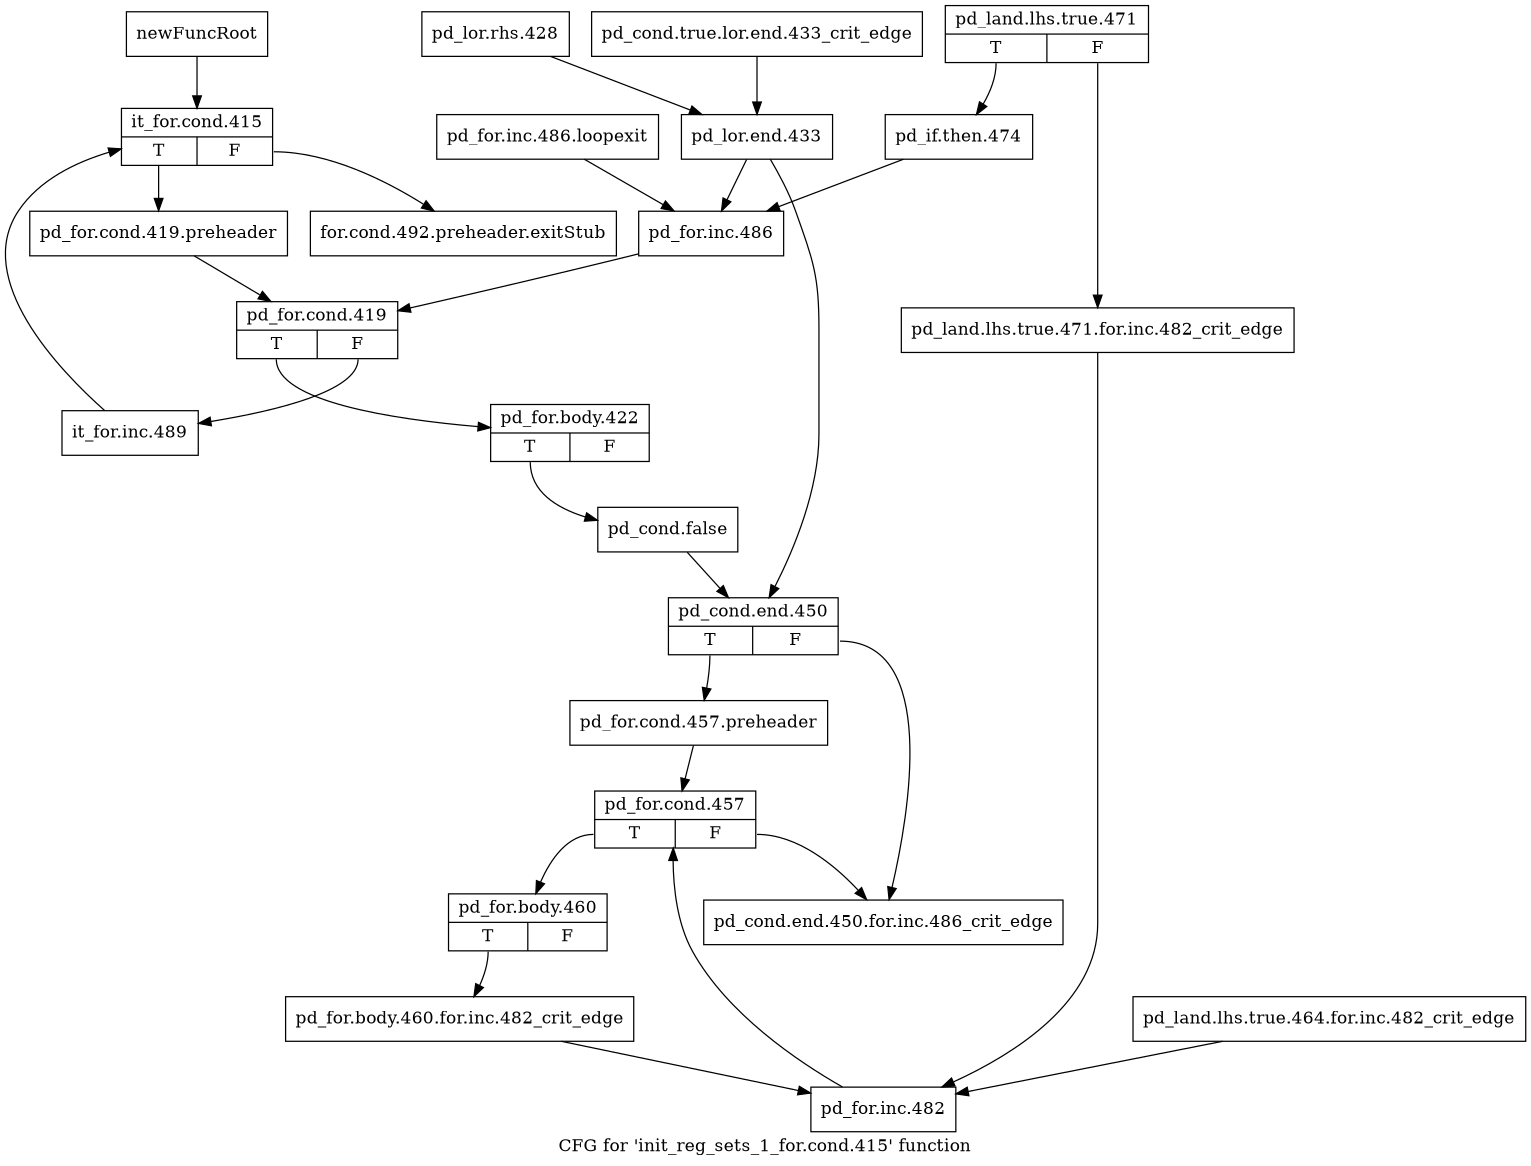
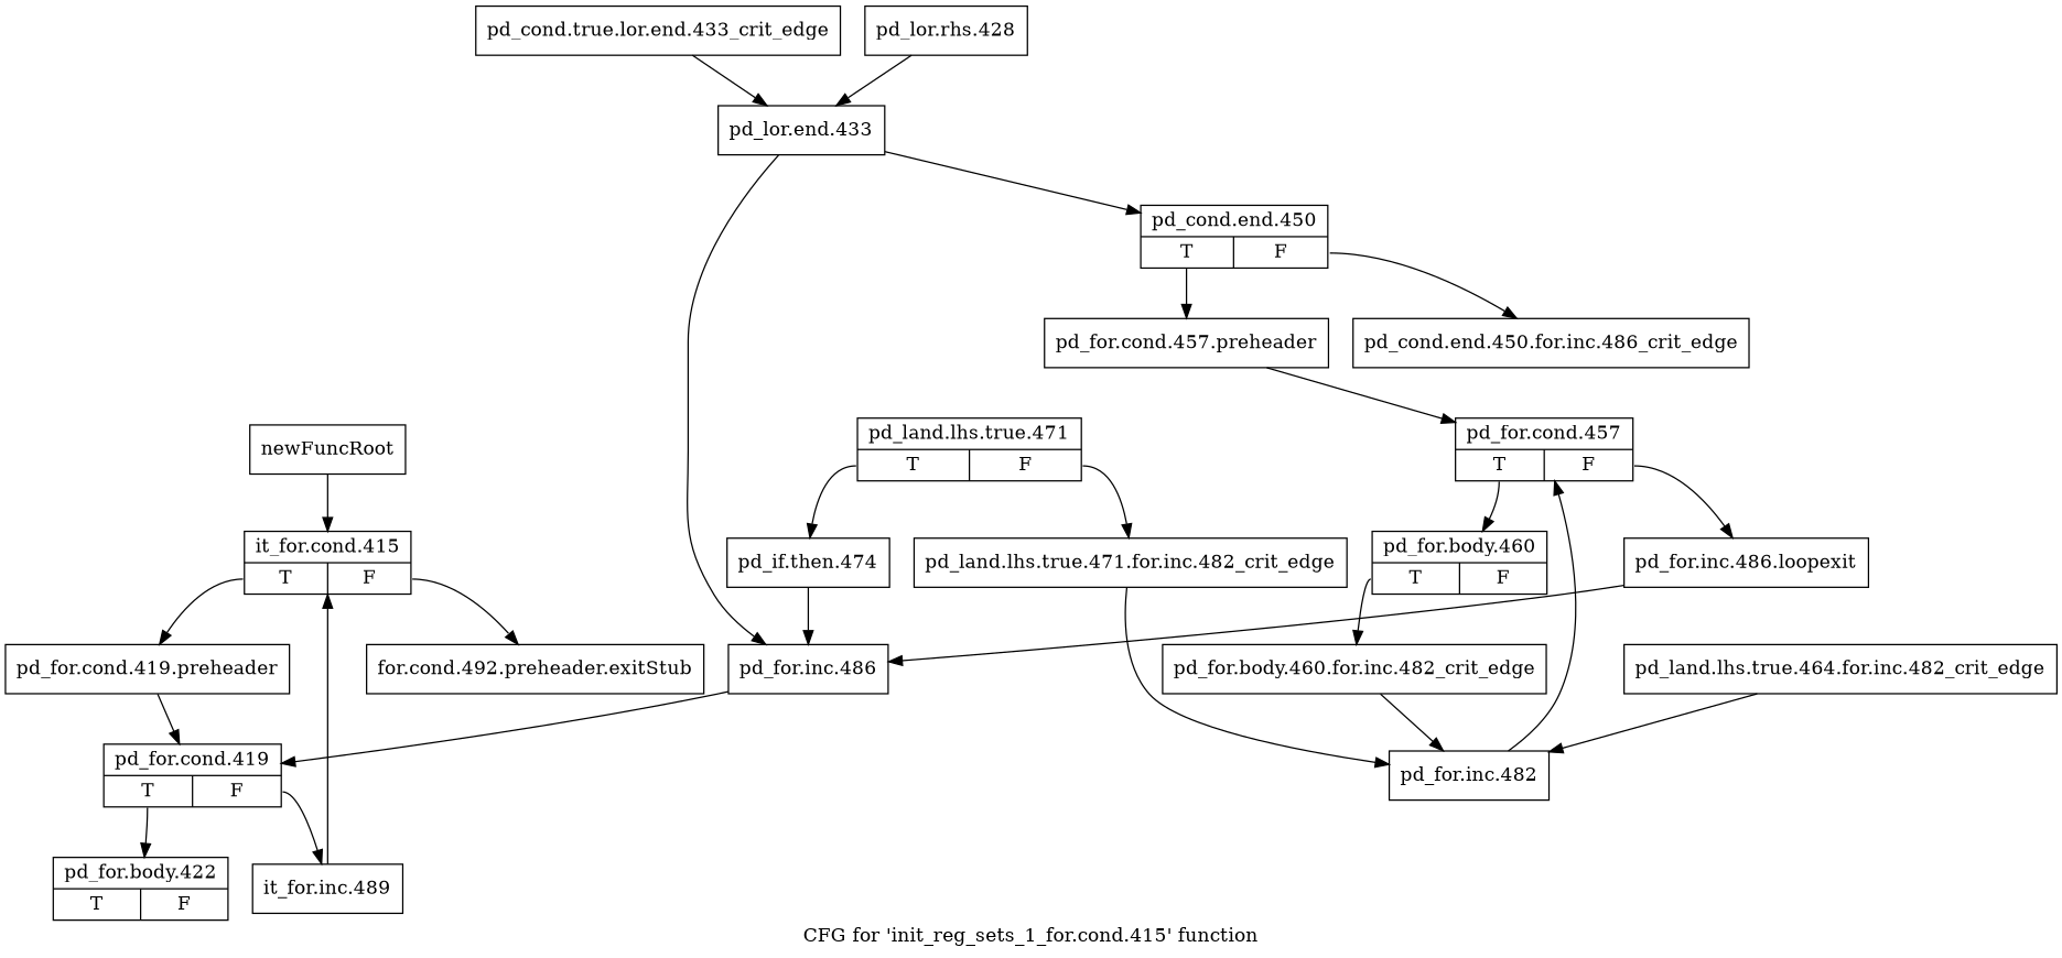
  digraph {
    label="CFG for 'init_reg_sets_1_for.cond.415' function"
    node [shape=record]
    n1 [label="{newFuncRoot}"]
    n2 [label="{it_for.cond.415|{<s0>T|<s1>F}}"]
    n3 [label="{for.cond.492.preheader.exitStub}"]
    n4 [label="{pd_for.cond.419.preheader}"]
    n5 [label="{pd_for.cond.419|{<s0>T|<s1>F}}"]
    n6 [label="{pd_for.body.422|{<s0>T|<s1>F}}"]
    n7 [label="{it_for.inc.489}"]
-   n8 [label="{pd_cond.false}"]
    n9 [label="{pd_cond.end.450|{<s0>T|<s1>F}}"]
    n10 [label="{pd_for.cond.457.preheader}"]
    n11 [label="{pd_cond.end.450.for.inc.486_crit_edge}"]
    n12 [label="{pd_cond.true.lor.end.433_crit_edge}"]
    n13 [label="{pd_lor.end.433}"]
    n14 [label="{pd_lor.rhs.428}"]
    n15 [label="{pd_for.inc.486}"]
    n16 [label="{pd_for.cond.457|{<s0>T|<s1>F}}"]
    n17 [label="{pd_for.body.460|{<s0>T|<s1>F}}"]
    n18 [label="{pd_for.inc.486.loopexit}"]
    n19 [label="{pd_for.body.460.for.inc.482_crit_edge}"]
    n20 [label="{pd_for.inc.482}"]
    n21 [label="{pd_land.lhs.true.471|{<s0>T|<s1>F}}"]
    n22 [label="{pd_if.then.474}"]
    n23 [label="{pd_land.lhs.true.471.for.inc.482_crit_edge}"]
    n24 [label="{pd_land.lhs.true.464.for.inc.482_crit_edge}"]
    n1 -> n2
    n2 -> n3 [tailport=s1]
    n2 -> n4 [tailport=s0]
    n4 -> n5
    n5 -> n6 [tailport=s0]
    n5 -> n7 [tailport=s1]
-   n6 -> n8 [tailport=s0]
    n7 -> n2
-   n8 -> n9
    n9 -> n10 [tailport=s0]
    n9 -> n11 [tailport=s1]
    n10 -> n16
    n12 -> n13
    n13 -> n9
    n13 -> n15
    n14 -> n13
    n15 -> n5
    n16 -> n17 [tailport=s0]
-   n16 -> n11 [tailport=s1]
+   n16 -> n18 [tailport=s1]
    n17 -> n19 [tailport=s0]
    n18 -> n15
    n19 -> n20
    n20 -> n16
    n21 -> n22 [tailport=s0]
    n21 -> n23 [tailport=s1]
    n22 -> n15
    n23 -> n20
    n24 -> n20
  }
